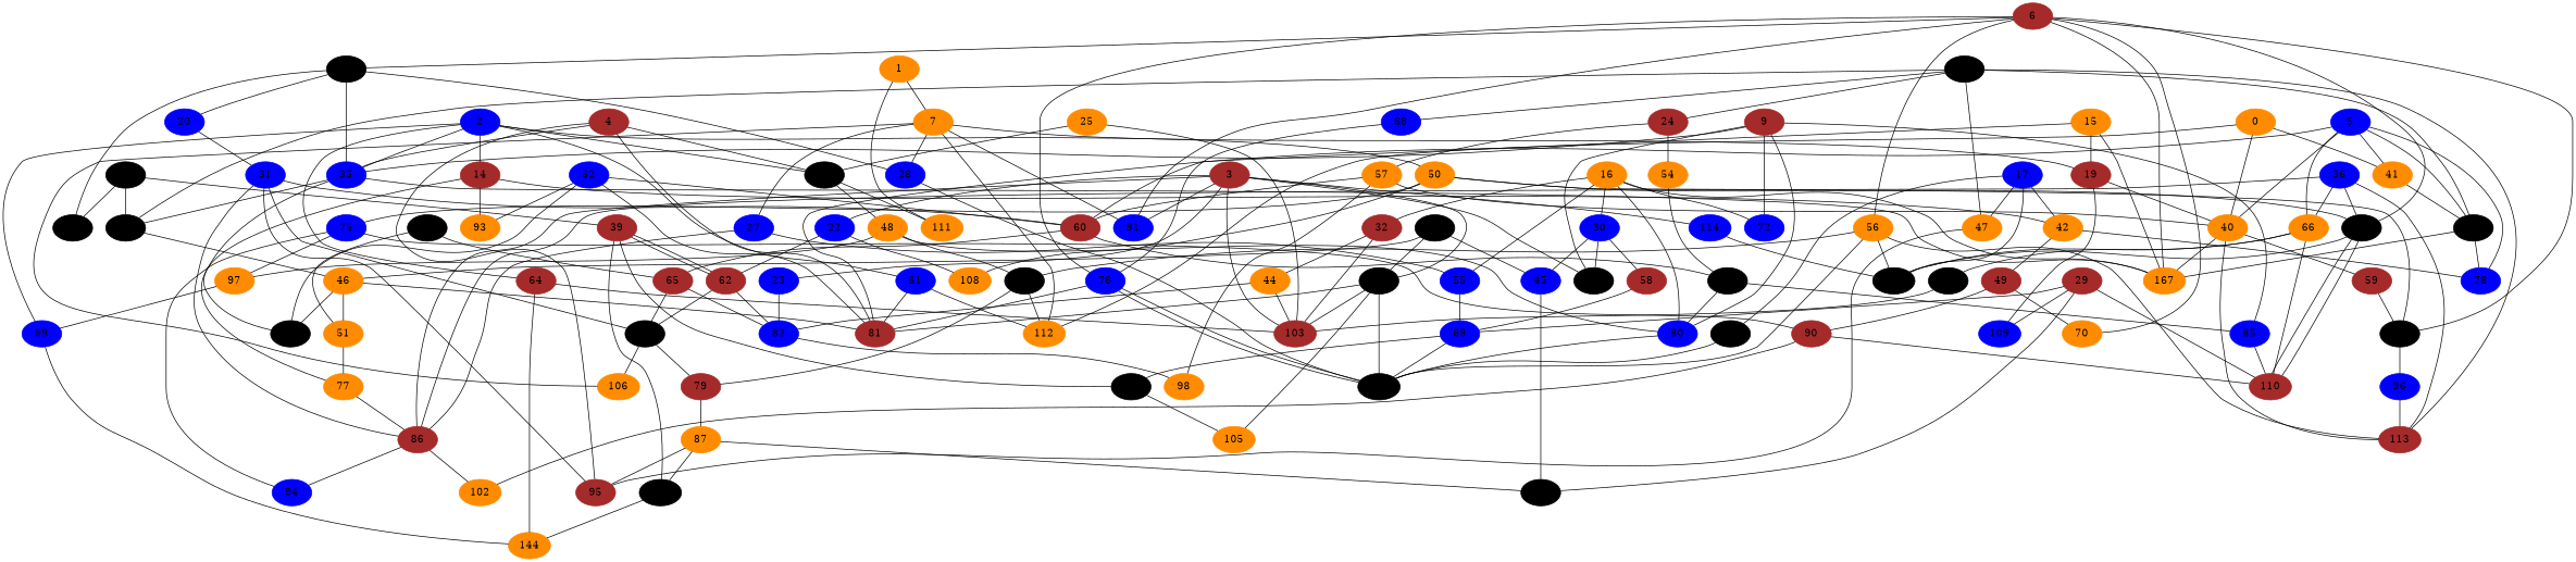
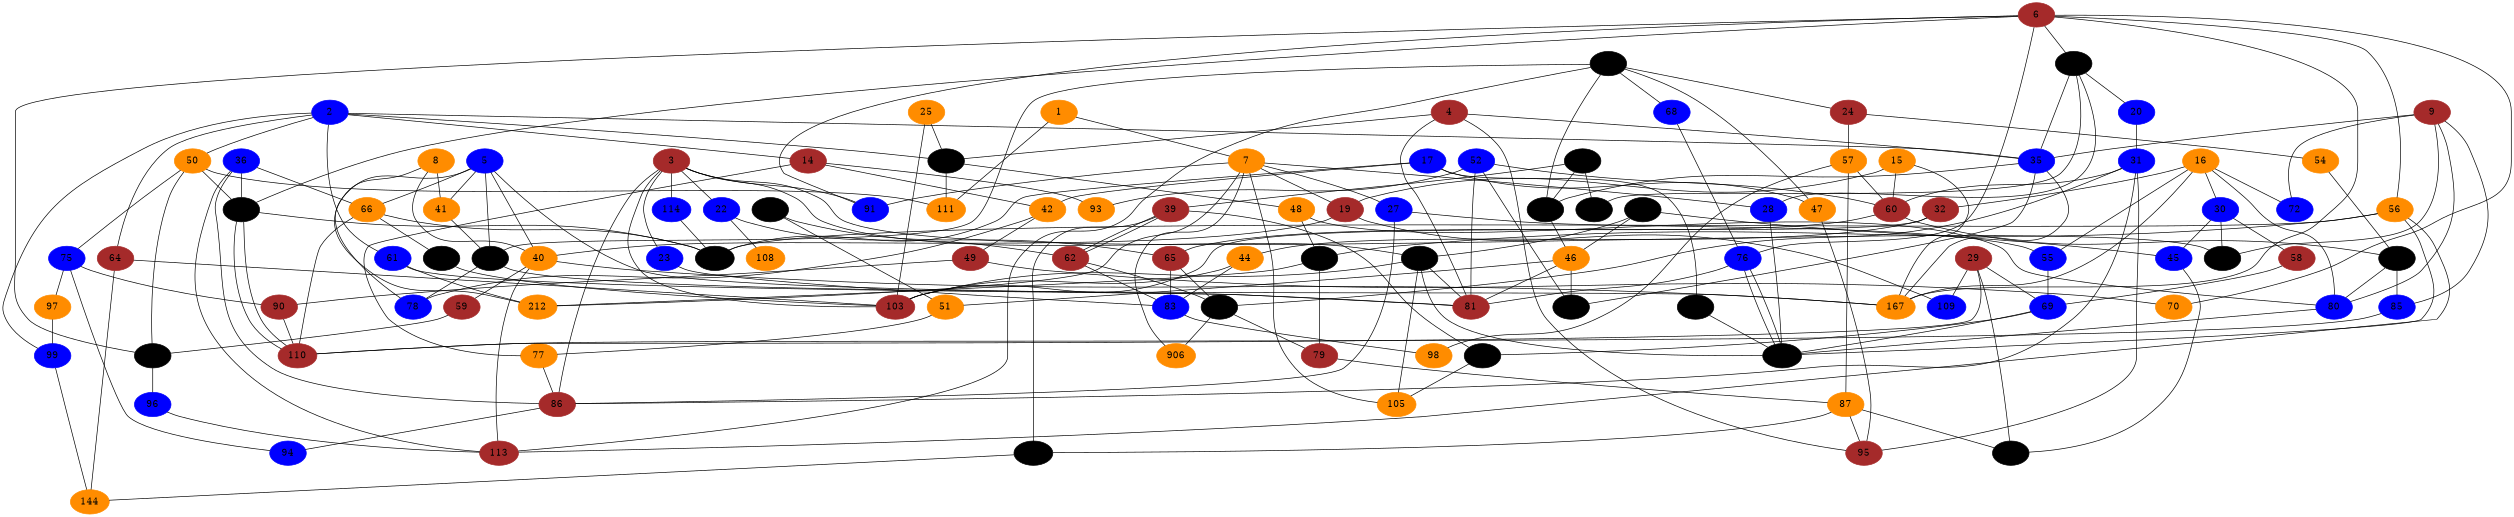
  graph {
    node [color=darkorange style=filled]
    1
    7
    111
    91 [color=blue]
    19 [color=brown]
    27 [color=blue]
    28 [color=blue]
    105
-   106
-   112
+   106 [label=906]
+   112 [label=212]
    2 [color=blue]
    14 [color=brown]
    26 [color=black]
    35 [color=blue]
    50
    61 [color=blue]
    64 [color=brown]
    99 [color=blue]
    42
    77
    93
    48
    n23 [label=167]
    38 [color=black]
    53 [color=black]
    73 [color=black]
    89 [color=black]
    108
    75 [color=blue]
    81 [color=brown]
    103 [color=brown]
    n32 [label=144]
    3 [color=brown]
    22 [color=blue]
    23 [color=blue]
    33 [color=black]
    37 [color=black]
    86 [color=brown]
    114 [color=blue]
    62 [color=brown]
    83 [color=blue]
    116 [color=black]
-   102
    94 [color=blue]
    115 [color=black]
    4 [color=brown]
    95 [color=brown]
    5 [color=blue]
    40
    41
    66
    67 [color=black]
    78 [color=blue]
    113 [color=brown]
    59 [color=brown]
    110 [color=brown]
    82 [color=black]
    6 [color=brown]
    13 [color=black]
    56
    70
    76 [color=blue]
    43 [color=black]
    20 [color=blue]
    71 [color=black]
    96 [color=blue]
    109 [color=blue]
    55 [color=blue]
-   8 [label=0]
+   8
    9 [color=brown]
    72 [color=blue]
    80 [color=blue]
    85 [color=blue]
    10 [color=black]
    51
    65 [color=brown]
    74 [color=black]
    11 [color=black]
    24 [color=brown]
    47
    68 [color=blue]
    54
    57
    46
    12 [color=black]
    39 [color=brown]
    88 [color=black]
    101 [color=black]
    31 [color=blue]
    49 [color=brown]
    15
    60 [color=brown]
    63 [color=black]
    16
    30 [color=blue]
    32 [color=brown]
    45 [color=blue]
    58 [color=brown]
    44
    69 [color=blue]
    17 [color=blue]
    34 [color=black]
    21 [color=black]
    92 [color=black]
    98
    87
    25
    97
    29 [color=brown]
    79 [color=brown]
    36 [color=blue]
    90 [color=brown]
    52 [color=blue]
    1 -- 7
    1 -- 111
    7 -- 91
    7 -- 19
    7 -- 27
    7 -- 28
+   7 -- 105
    7 -- 106
    7 -- 112
    19 -- 40
    19 -- 109
    27 -- 86
    27 -- 55
    28 -- 116
    2 -- 14
    2 -- 26
    2 -- 35
    2 -- 50
    2 -- 61
    2 -- 64
    2 -- 99
    14 -- 42
    14 -- 77
    14 -- 93
    26 -- 111
    26 -- 48
    35 -- n23
    35 -- 38
    35 -- 53
    50 -- 73
    50 -- 89
-   50 -- 108
+   50 -- 111
    50 -- 75
    61 -- 112
    61 -- 81
    64 -- 103
    64 -- n32
    99 -- n32
    42 -- 78
    42 -- 49
    77 -- 86
    48 -- 71
    48 -- 80
-   48 -- 97
    38 -- 46
    73 -- 96
    89 -- 115
    89 -- 110
    89 -- 110
    75 -- 94
    75 -- 97
    75 -- 90
    3 -- 91
    3 -- 103
    3 -- 22
    3 -- 23
    3 -- 33
    3 -- 37
    3 -- 86
    3 -- 114
    22 -- 108
    22 -- 62
    23 -- 83
    33 -- 105
    33 -- 81
    33 -- 103
    33 -- 116
-   86 -- 102
    86 -- 94
    114 -- 115
    62 -- 83
    62 -- 74
    83 -- 98
    4 -- 26
    4 -- 35
    4 -- 81
    4 -- 95
    5 -- 81
    5 -- 40
    5 -- 41
    5 -- 66
    5 -- 67
    5 -- 78
    40 -- n23
    40 -- 113
    40 -- 59
    41 -- 67
    66 -- 115
    66 -- 110
    66 -- 82
    67 -- n23
    67 -- 78
    59 -- 73
    82 -- 103
    6 -- 91
    6 -- n23
    6 -- 73
    6 -- 89
    6 -- 13
    6 -- 56
    6 -- 70
    6 -- 76
    13 -- 28
    13 -- 35
    13 -- 43
    13 -- 20
    56 -- 116
    56 -- 115
    56 -- 113
    56 -- 71
    76 -- 81
    76 -- 116
    76 -- 116
    20 -- 31
    71 -- 112
    71 -- 79
    96 -- 113
    55 -- 69
    8 -- 112
    8 -- 40
    8 -- 41
    9 -- 35
    9 -- 37
    9 -- 72
    9 -- 80
    9 -- 85
    80 -- 116
    85 -- 110
    10 -- 51
    10 -- 65
    51 -- 77
    65 -- 83
    65 -- 74
    74 -- 106
    74 -- 79
    11 -- 38
    11 -- 67
    11 -- 113
    11 -- 24
    11 -- 47
    11 -- 68
    24 -- 54
    24 -- 57
    47 -- 95
    68 -- 76
    54 -- 63
    57 -- 60
    57 -- 98
-   57 -- 40
+   57 -- 87
    46 -- 53
    46 -- 81
    46 -- 51
    12 -- 38
    12 -- 43
    12 -- 39
    39 -- 62
    39 -- 62
    39 -- 88
    39 -- 101
    88 -- 105
    101 -- n32
    31 -- 86
    31 -- 95
    31 -- 74
    31 -- 60
    49 -- 70
    49 -- 90
    15 -- 19
    15 -- n23
    15 -- 60
    60 -- 65
    60 -- 63
    63 -- 80
    63 -- 85
    16 -- n23
    16 -- 55
    16 -- 72
    16 -- 80
    16 -- 30
    16 -- 32
    30 -- 37
    30 -- 45
    30 -- 58
    32 -- 103
    32 -- 44
    45 -- 92
    58 -- 69
    44 -- 103
    44 -- 83
    69 -- 116
    69 -- 88
    17 -- 42
    17 -- 115
    17 -- 47
    17 -- 34
    34 -- 116
    21 -- 33
    21 -- 46
    21 -- 45
    87 -- 95
    87 -- 101
    87 -- 92
    25 -- 26
    25 -- 103
    97 -- 99
    29 -- 110
    29 -- 109
    29 -- 69
    29 -- 92
    79 -- 87
    36 -- 89
    36 -- 86
    36 -- 66
    36 -- 113
-   90 -- 102
    90 -- 110
    52 -- 93
    52 -- 53
    52 -- 81
    52 -- 60
  }
